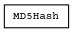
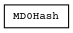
  digraph {
    rankdir=TB
    fontname="Courier Prime"
-   n1 [color=black fillcolor=white fontname="Courier Prime" fontsize=10 height=0.2 label=MD5Hash shape=record style=filled width=0.4]
+   n1 [color=black fillcolor=white fontname="Courier Prime" fontsize=10 height=0.2 label=MD0Hash shape=record style=filled width=0.4]
  }
